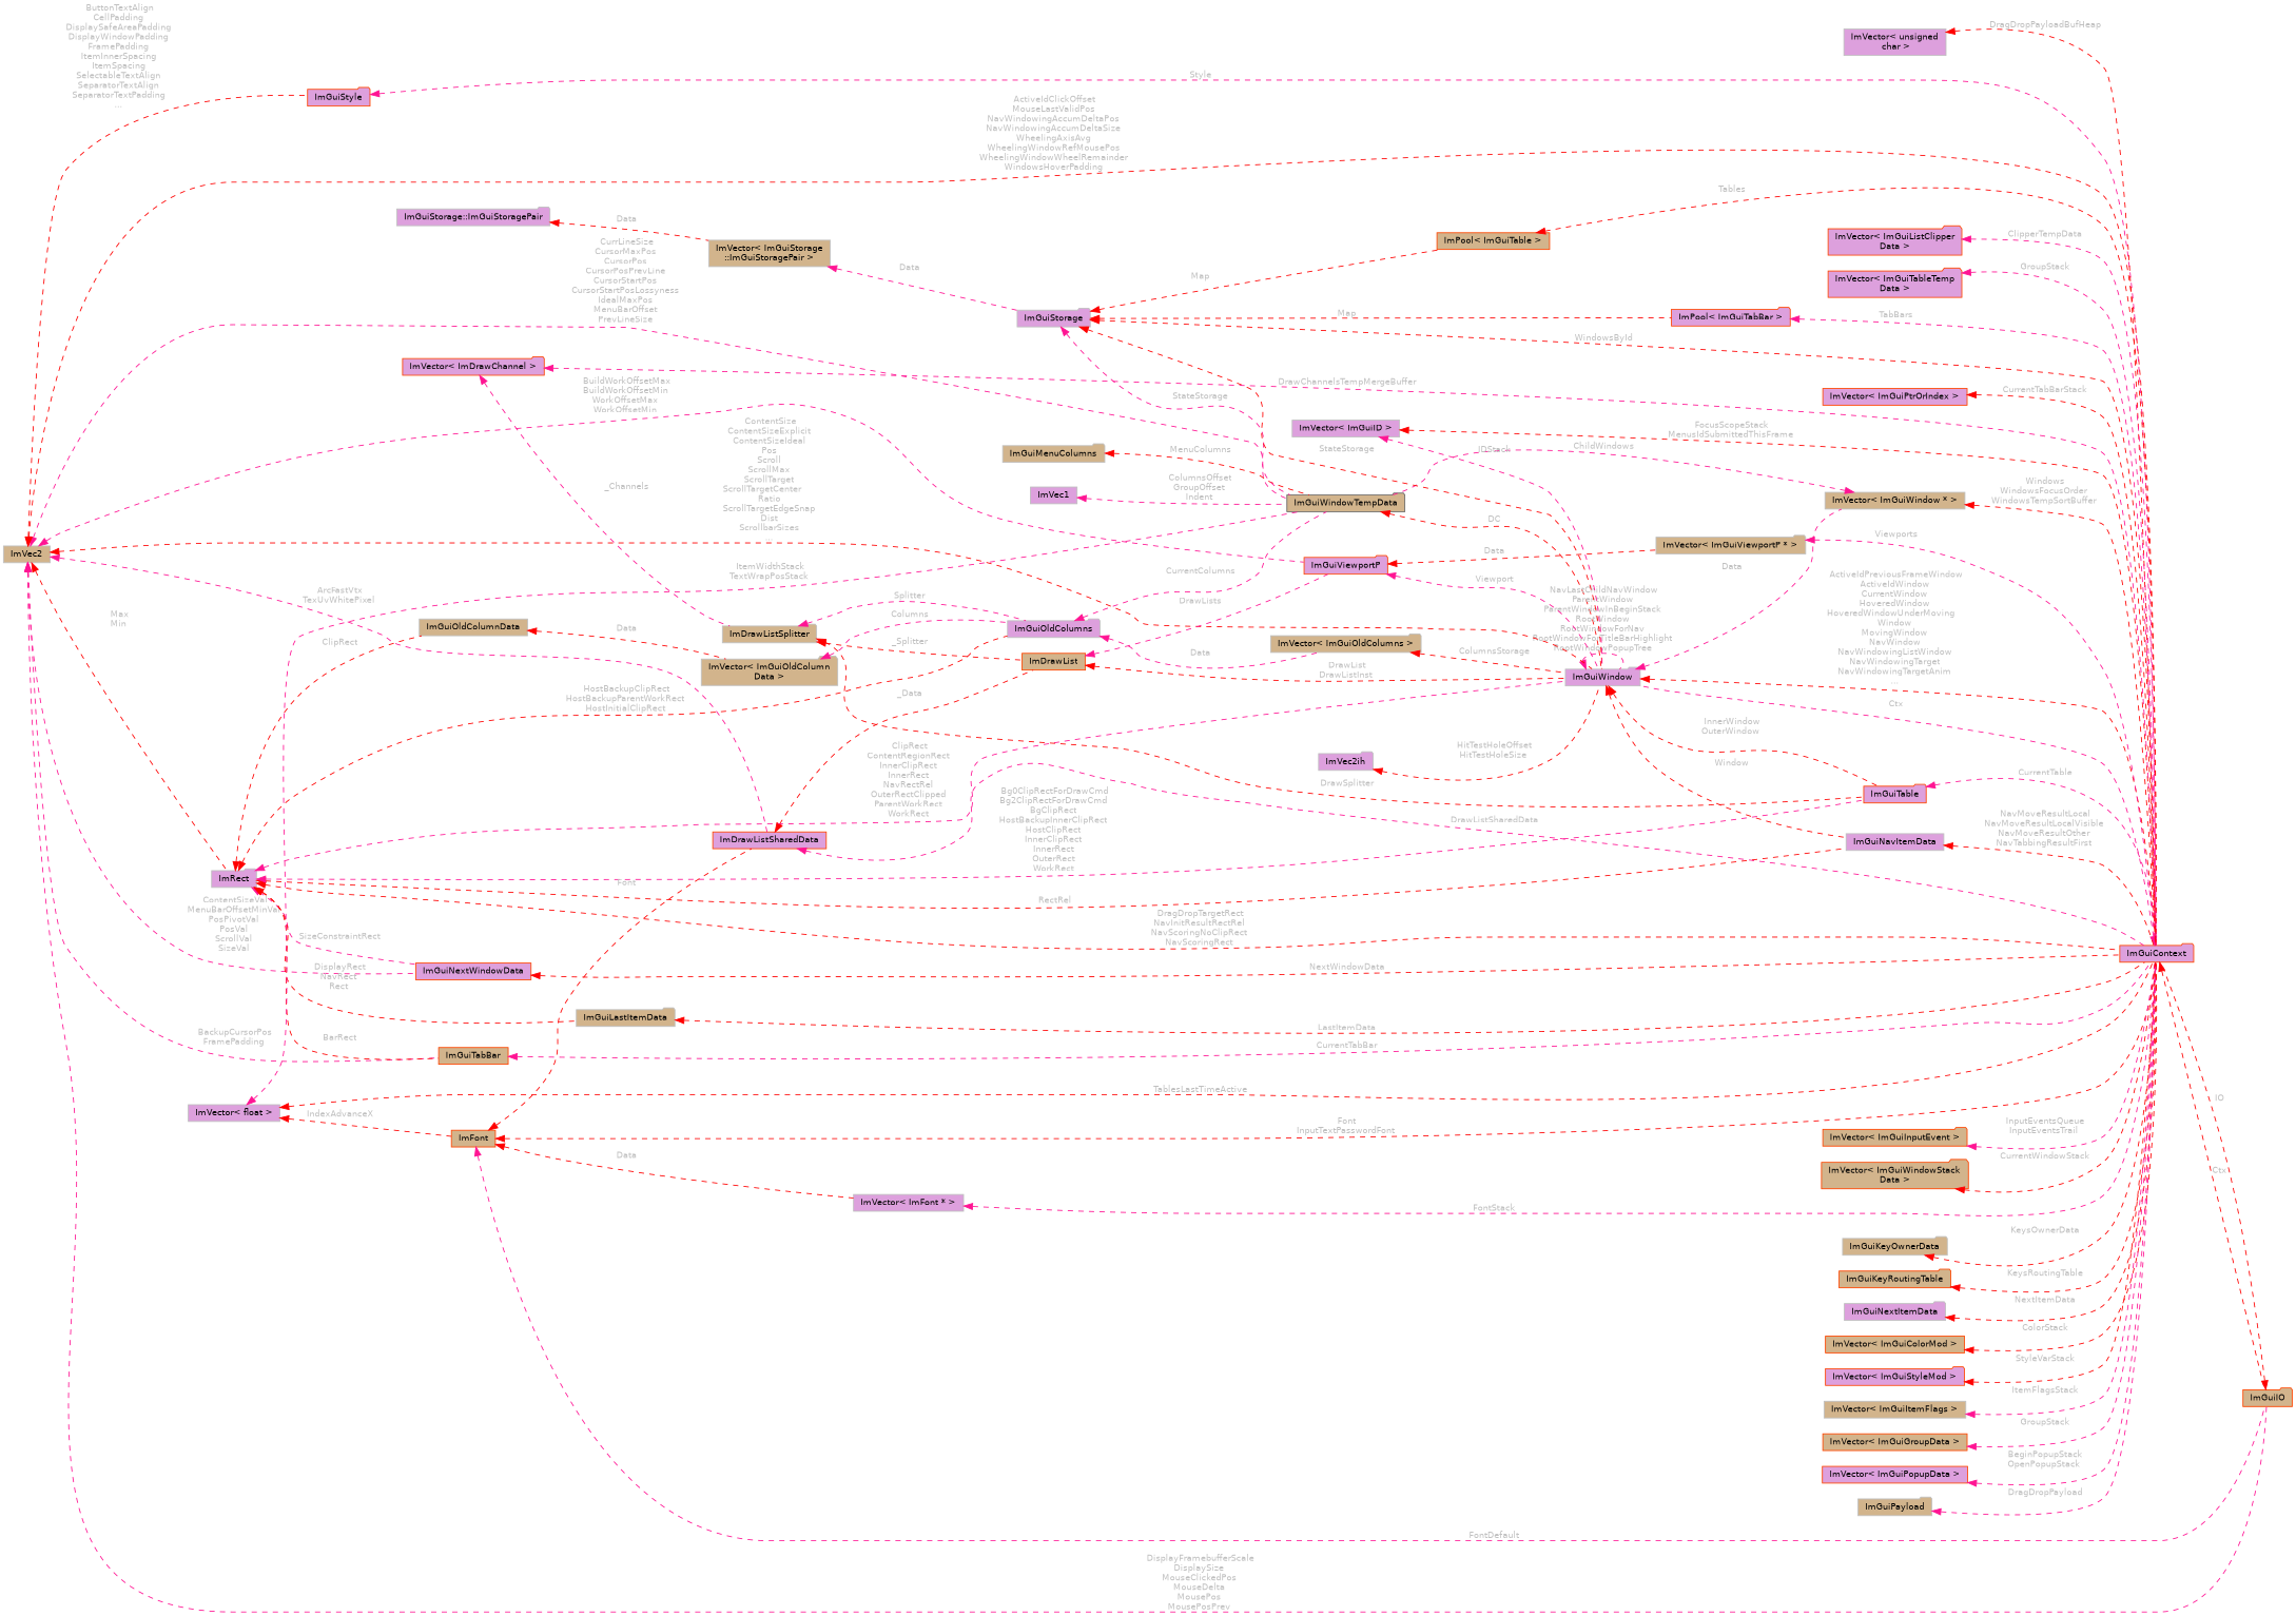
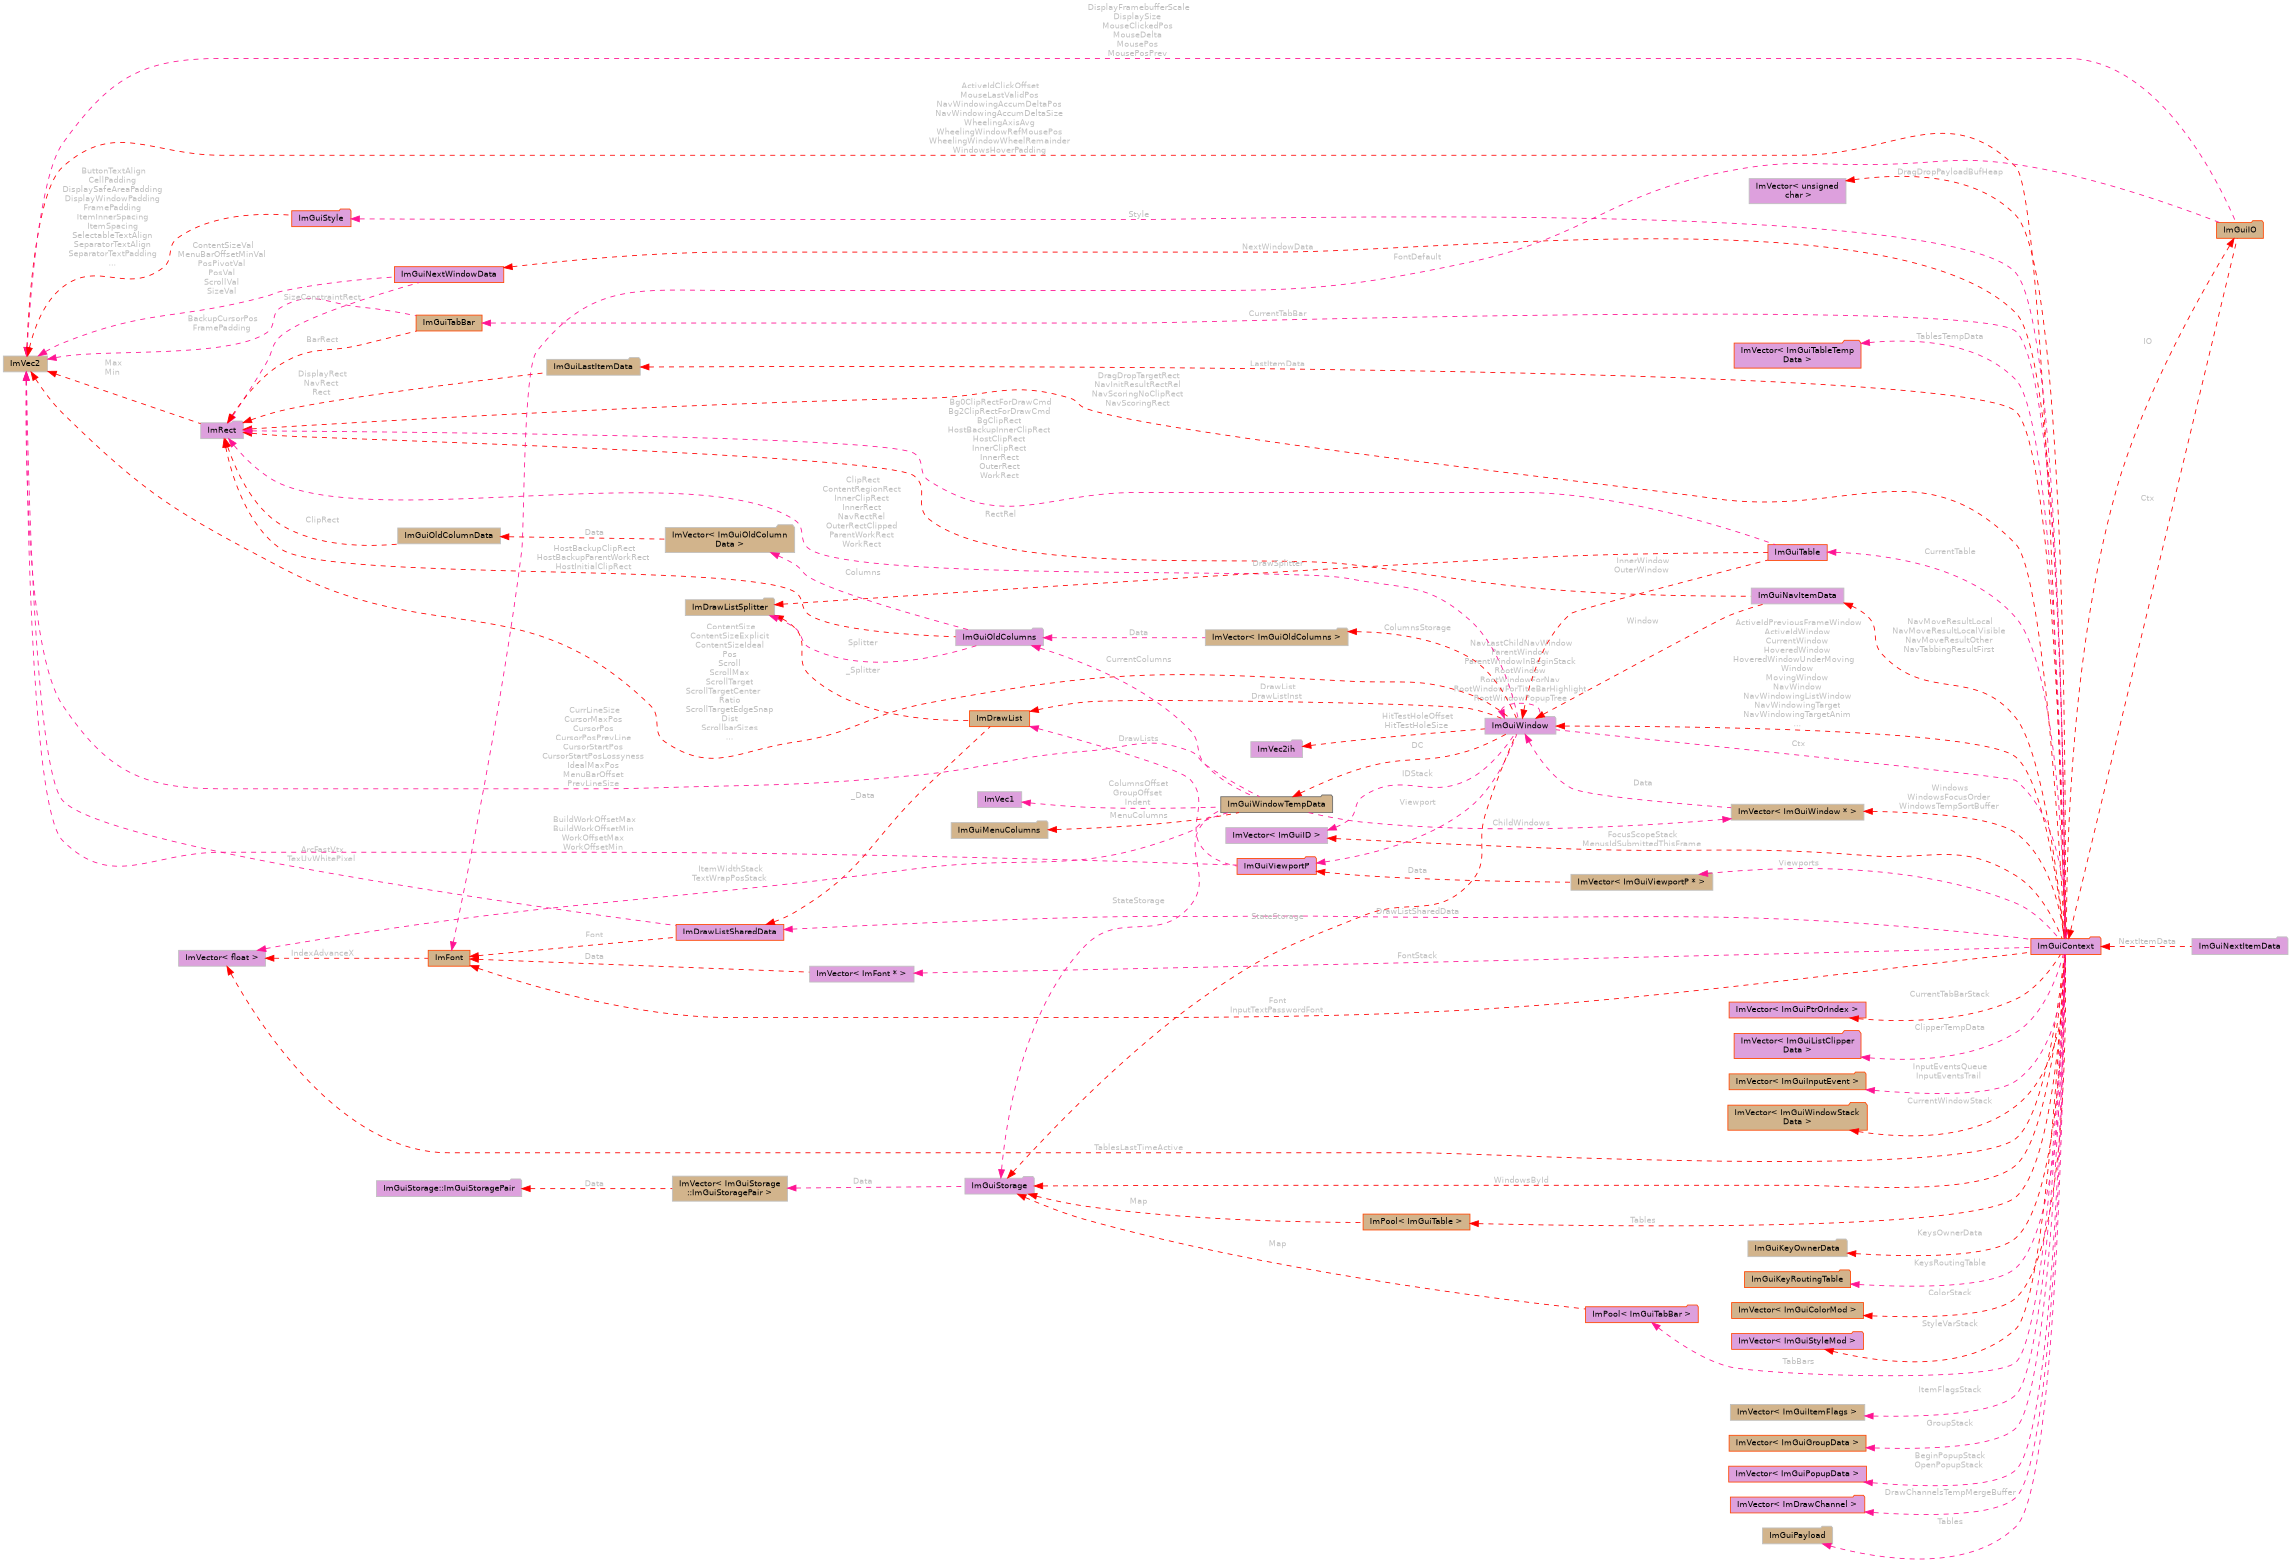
  digraph {
    rankdir=LR
    node [color=grey75 fillcolor=plum fontname=Helvetica fontsize=10 shape=folder style=filled]
    edge [color=red dir=back fontcolor=grey fontname=Helvetica fontsize=10 labelfontname=Helvetica labelfontsize=10 style=dashed]
    n1 [color=gray40 fillcolor=tan fontcolor=black height=0.2 label=ImGuiWindowTempData width=0.4]
    n2 [height=0.2 label=ImGuiWindow width=0.4]
    n3 [color=orangered height=0.2 label=ImGuiContext width=0.4]
    n4 [fillcolor=tan height=0.2 label="ImVector\< ImGuiWindow * \>" shape=box width=0.4]
    n5 [height=0.2 label=ImGuiNavItemData shape=box width=0.4]
-   n6 [color=orangered height=0.2 label=ImGuiTable width=0.4]
+   n6 [color=orangered height=0.2 label=ImGuiTable shape=box width=0.4]
    n7 [fillcolor=tan height=0.2 label=ImVec2 shape=box width=0.4]
    n8 [color=orangered fillcolor=tan height=0.2 label=ImGuiIO width=0.4]
    n9 [color=orangered height=0.2 label=ImGuiStyle width=0.4]
    n10 [color=orangered height=0.2 label=ImDrawListSharedData shape=box width=0.4]
    n11 [height=0.2 label=ImRect width=0.4]
    n12 [color=orangered height=0.2 label=ImGuiNextWindowData shape=box width=0.4]
    n13 [color=orangered height=0.2 label=ImGuiViewportP width=0.4]
    n14 [color=orangered fillcolor=tan height=0.2 label=ImGuiTabBar shape=box width=0.4]
    n15 [color=orangered fillcolor=tan height=0.2 label=ImDrawList shape=box width=0.4]
    n16 [fillcolor=tan height=0.2 label=ImGuiLastItemData width=0.4]
    n17 [height=0.2 label=ImGuiOldColumns width=0.4]
    n18 [fillcolor=tan height=0.2 label=ImGuiOldColumnData shape=box width=0.4]
    n19 [fillcolor=tan height=0.2 label="ImVector\< ImGuiViewportP * \>" width=0.4]
    n20 [height=0.2 label=ImVec1 shape=box width=0.4]
    n21 [fillcolor=tan height=0.2 label=ImGuiMenuColumns width=0.4]
    n22 [color=orangered fillcolor=tan height=0.2 label=ImFont shape=box width=0.4]
    n23 [height=0.2 label="ImVector\< ImFont * \>" shape=box width=0.4]
    n24 [height=0.2 label="ImVector\< float \>" shape=box width=0.4]
    n25 [color=orangered fillcolor=tan height=0.2 label="ImVector\< ImGuiInputEvent \>" width=0.4]
    n26 [color=orangered fillcolor=tan height=0.2 label="ImVector\< ImGuiWindowStack\lData \>" width=0.4]
    n27 [height=0.2 label=ImGuiStorage width=0.4]
    n28 [color=orangered fillcolor=tan height=0.2 label="ImPool\< ImGuiTable \>" shape=box width=0.4]
    n29 [color=orangered height=0.2 label="ImPool\< ImGuiTabBar \>" width=0.4]
    n30 [fillcolor=tan height=0.2 label="ImVector\< ImGuiStorage\l::ImGuiStoragePair \>" shape=box width=0.4]
    n31 [height=0.2 label="ImGuiStorage::ImGuiStoragePair" width=0.4]
    n32 [fillcolor=tan height=0.2 label=ImGuiKeyOwnerData width=0.4]
    n33 [color=orangered fillcolor=tan height=0.2 label=ImGuiKeyRoutingTable width=0.4]
    n34 [height=0.2 label=ImGuiNextItemData width=0.4]
    n35 [fillcolor=tan height=0.2 label="ImVector\< ImGuiOldColumns \>" width=0.4]
    n36 [fillcolor=tan height=0.2 label="ImVector\< ImGuiOldColumn\lData \>" width=0.4]
    n37 [color=orangered fillcolor=tan height=0.2 label="ImVector\< ImGuiColorMod \>" shape=box width=0.4]
    n38 [color=orangered height=0.2 label="ImVector\< ImGuiStyleMod \>" width=0.4]
    n39 [height=0.2 label="ImVector\< ImGuiID \>" shape=box width=0.4]
    n40 [fillcolor=tan height=0.2 label="ImVector\< ImGuiItemFlags \>" shape=box width=0.4]
    n41 [color=orangered fillcolor=tan height=0.2 label="ImVector\< ImGuiGroupData \>" shape=box width=0.4]
    n42 [color=orangered height=0.2 label="ImVector\< ImGuiPopupData \>" shape=box width=0.4]
    n43 [fillcolor=tan height=0.2 label=ImDrawListSplitter width=0.4]
    n44 [color=orangered height=0.2 label="ImVector\< ImDrawChannel \>" width=0.4]
    n45 [fillcolor=tan height=0.2 label=ImGuiPayload width=0.4]
    n46 [height=0.2 label="ImVector\< unsigned\l char \>" shape=box width=0.4]
    n47 [color=orangered height=0.2 label="ImVector\< ImGuiListClipper\lData \>" width=0.4]
    n48 [color=orangered height=0.2 label="ImVector\< ImGuiTableTemp\lData \>" width=0.4]
    n49 [color=orangered height=0.2 label="ImVector\< ImGuiPtrOrIndex \>" shape=box width=0.4]
    n50 [height=0.2 label=ImVec2ih width=0.4]
    n1 -> n2 [label=" DC"]
    n2 -> n2 [color=deeppink label=" NavLastChildNavWindow\nParentWindow\nParentWindowInBeginStack\nRootWindow\nRootWindowForNav\nRootWindowForTitleBarHighlight\nRootWindowPopupTree"]
    n2 -> n3 [label=" ActiveIdPreviousFrameWindow\nActiveIdWindow\nCurrentWindow\nHoveredWindow\nHoveredWindowUnderMoving\lWindow\nMovingWindow\nNavWindow\nNavWindowingListWindow\nNavWindowingTarget\nNavWindowingTargetAnim\n..."]
    n2 -> n4 [color=deeppink label=" Data"]
    n2 -> n5 [label=" Window"]
    n2 -> n6 [label=" InnerWindow\nOuterWindow"]
    n3 -> n2 [color=deeppink label=" Ctx"]
    n3 -> n8 [label=" Ctx"]
    n4 -> n1 [color=deeppink label=" ChildWindows"]
    n4 -> n3 [label=" Windows\nWindowsFocusOrder\nWindowsTempSortBuffer"]
    n5 -> n3 [label=" NavMoveResultLocal\nNavMoveResultLocalVisible\nNavMoveResultOther\nNavTabbingResultFirst"]
    n6 -> n3 [color=deeppink label=" CurrentTable"]
    n7 -> n1 [color=deeppink label=" CurrLineSize\nCursorMaxPos\nCursorPos\nCursorPosPrevLine\nCursorStartPos\nCursorStartPosLossyness\nIdealMaxPos\nMenuBarOffset\nPrevLineSize"]
    n7 -> n2 [label=" ContentSize\nContentSizeExplicit\nContentSizeIdeal\nPos\nScroll\nScrollMax\nScrollTarget\nScrollTargetCenter\lRatio\nScrollTargetEdgeSnap\lDist\nScrollbarSizes\n..."]
    n7 -> n3 [label=" ActiveIdClickOffset\nMouseLastValidPos\nNavWindowingAccumDeltaPos\nNavWindowingAccumDeltaSize\nWheelingAxisAvg\nWheelingWindowRefMousePos\nWheelingWindowWheelRemainder\nWindowsHoverPadding"]
    n7 -> n8 [color=deeppink label=" DisplayFramebufferScale\nDisplaySize\nMouseClickedPos\nMouseDelta\nMousePos\nMousePosPrev"]
    n7 -> n9 [label=" ButtonTextAlign\nCellPadding\nDisplaySafeAreaPadding\nDisplayWindowPadding\nFramePadding\nItemInnerSpacing\nItemSpacing\nSelectableTextAlign\nSeparatorTextAlign\nSeparatorTextPadding\n..."]
    n7 -> n10 [color=deeppink label=" ArcFastVtx\nTexUvWhitePixel"]
    n7 -> n11 [label=" Max\nMin"]
    n7 -> n12 [color=deeppink label=" ContentSizeVal\nMenuBarOffsetMinVal\nPosPivotVal\nPosVal\nScrollVal\nSizeVal"]
    n7 -> n13 [color=deeppink label=" BuildWorkOffsetMax\nBuildWorkOffsetMin\nWorkOffsetMax\nWorkOffsetMin"]
    n7 -> n14 [color=deeppink label=" BackupCursorPos\nFramePadding"]
    n8 -> n3 [label=" IO"]
    n9 -> n3 [color=deeppink label=" Style"]
    n10 -> n3 [color=deeppink label=" DrawListSharedData"]
    n10 -> n15 [label=" _Data"]
    n11 -> n2 [color=deeppink label=" ClipRect\nContentRegionRect\nInnerClipRect\nInnerRect\nNavRectRel\nOuterRectClipped\nParentWorkRect\nWorkRect"]
    n11 -> n3 [label=" DragDropTargetRect\nNavInitResultRectRel\nNavScoringNoClipRect\nNavScoringRect"]
    n11 -> n5 [label=" RectRel"]
    n11 -> n6 [color=deeppink label=" Bg0ClipRectForDrawCmd\nBg2ClipRectForDrawCmd\nBgClipRect\nHostBackupInnerClipRect\nHostClipRect\nInnerClipRect\nInnerRect\nOuterRect\nWorkRect"]
    n11 -> n12 [color=deeppink label=" SizeConstraintRect"]
    n11 -> n14 [label=" BarRect"]
    n11 -> n16 [label=" DisplayRect\nNavRect\nRect"]
    n11 -> n17 [label=" HostBackupClipRect\nHostBackupParentWorkRect\nHostInitialClipRect"]
    n11 -> n18 [label=" ClipRect"]
    n12 -> n3 [label=" NextWindowData"]
    n13 -> n2 [color=deeppink label=" Viewport"]
    n13 -> n19 [label=" Data"]
    n14 -> n3 [color=deeppink label=" CurrentTabBar"]
    n15 -> n2 [label=" DrawList\nDrawListInst"]
    n15 -> n13 [color=deeppink label=" DrawLists"]
    n16 -> n3 [label=" LastItemData"]
    n17 -> n1 [color=deeppink label=" CurrentColumns"]
    n17 -> n35 [color=deeppink label=" Data"]
    n18 -> n36 [label=" Data"]
    n19 -> n3 [color=deeppink label=" Viewports"]
    n20 -> n1 [color=deeppink label=" ColumnsOffset\nGroupOffset\nIndent"]
    n21 -> n1 [label=" MenuColumns"]
    n22 -> n3 [label=" Font\nInputTextPasswordFont"]
    n22 -> n8 [color=deeppink label=" FontDefault"]
    n22 -> n10 [label=" Font"]
    n22 -> n23 [label=" Data"]
    n23 -> n3 [color=deeppink label=" FontStack"]
    n24 -> n1 [color=deeppink label=" ItemWidthStack\nTextWrapPosStack"]
    n24 -> n3 [label=" TablesLastTimeActive"]
    n24 -> n22 [label=" IndexAdvanceX"]
    n25 -> n3 [color=deeppink label=" InputEventsQueue\nInputEventsTrail"]
    n26 -> n3 [label=" CurrentWindowStack"]
    n27 -> n1 [color=deeppink label=" StateStorage"]
    n27 -> n2 [label=" StateStorage"]
    n27 -> n3 [label=" WindowsById"]
    n27 -> n28 [label=" Map"]
    n27 -> n29 [label=" Map"]
    n28 -> n3 [label=" Tables"]
    n29 -> n3 [color=deeppink label=" TabBars"]
    n30 -> n27 [color=deeppink label=" Data"]
    n31 -> n30 [label=" Data"]
    n32 -> n3 [label=" KeysOwnerData"]
-   n33 -> n3 [label=" KeysRoutingTable"]
-   n34 -> n3 [label=" NextItemData"]
+   n33 -> n3 [color=deeppink label=" KeysRoutingTable"]
+   n3 -> n34 [label=" NextItemData"]
    n35 -> n2 [label=" ColumnsStorage"]
    n36 -> n17 [color=deeppink label=" Columns"]
    n37 -> n3 [label=" ColorStack"]
    n38 -> n3 [label=" StyleVarStack"]
    n39 -> n2 [color=deeppink label=" IDStack"]
    n39 -> n3 [label=" FocusScopeStack\nMenusIdSubmittedThisFrame"]
    n40 -> n3 [color=deeppink label=" ItemFlagsStack"]
    n41 -> n3 [color=deeppink label=" GroupStack"]
    n42 -> n3 [color=deeppink label=" BeginPopupStack\nOpenPopupStack"]
    n43 -> n6 [label=" DrawSplitter"]
    n43 -> n15 [label=" _Splitter"]
    n43 -> n17 [color=deeppink label=" Splitter"]
    n44 -> n3 [color=deeppink label=" DrawChannelsTempMergeBuffer"]
-   n44 -> n43 [color=deeppink label=" _Channels"]
-   n45 -> n3 [color=deeppink label=" DragDropPayload"]
+   n45 -> n3 [color=deeppink label=" Tables"]
    n46 -> n3 [label=" DragDropPayloadBufHeap"]
    n47 -> n3 [color=deeppink label=" ClipperTempData"]
-   n48 -> n3 [color=deeppink label=" GroupStack"]
+   n48 -> n3 [color=deeppink label=" TablesTempData"]
    n49 -> n3 [label=" CurrentTabBarStack"]
    n50 -> n2 [label=" HitTestHoleOffset\nHitTestHoleSize"]
  }
